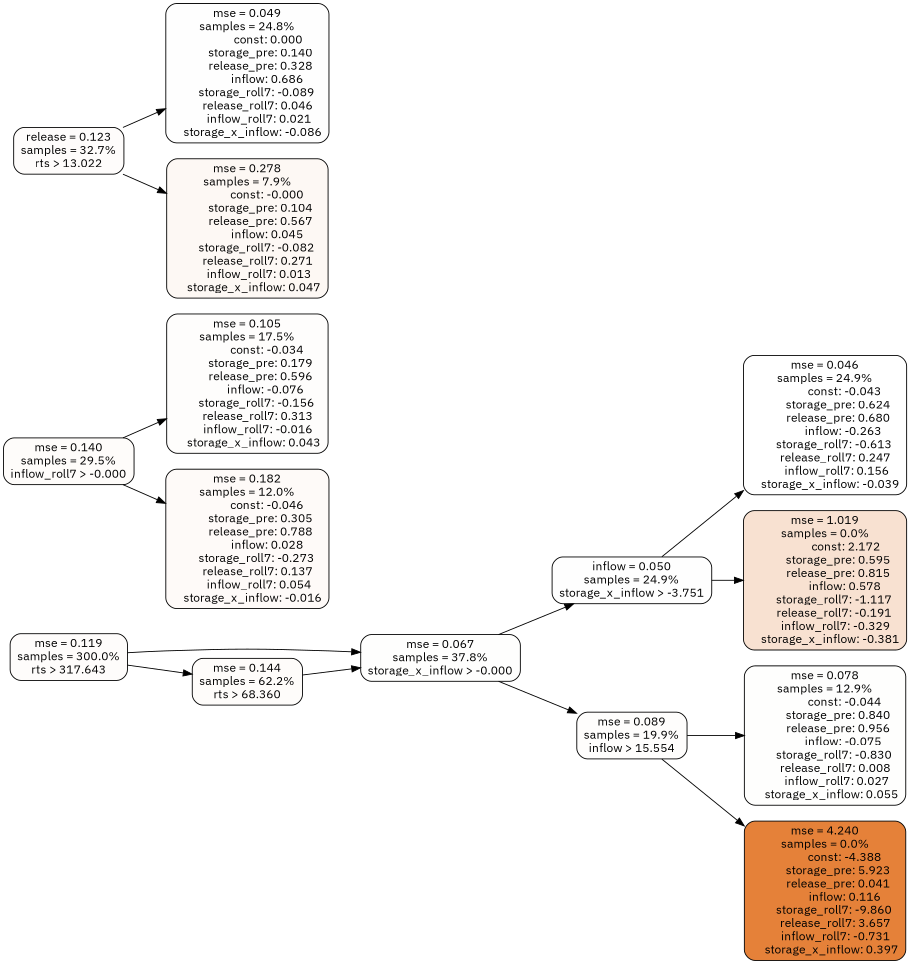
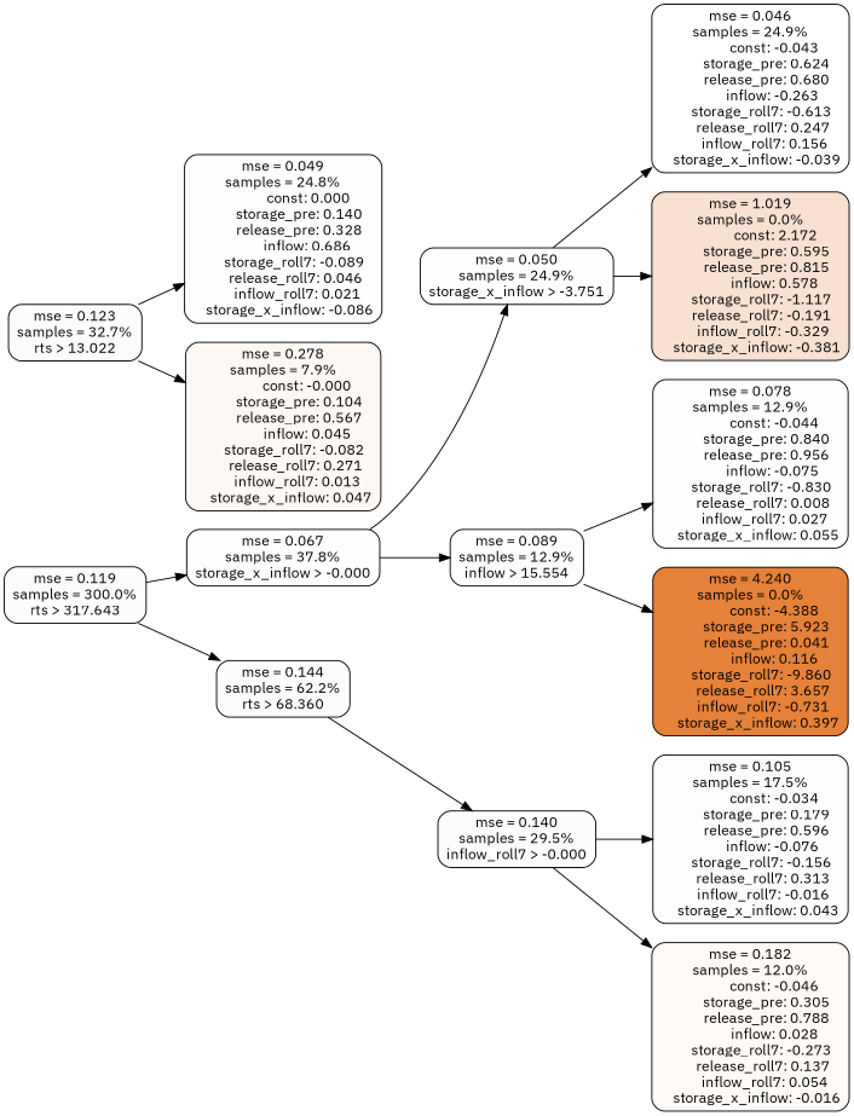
  digraph {
    fontname="IBM Plex Sans"
    rankdir=LR
    node [color=black fillcolor="#fefcfb" fontname="IBM Plex Sans" shape=rectangle style="filled, rounded"]
    edge [fontname="IBM Plex Sans"]
    n1 [label="mse = 0.119\nsamples = 300.0%\nrts > 317.643"]
    n2 [fillcolor="#fefefd" label="mse = 0.067\nsamples = 37.8%\nstorage_x_inflow > -0.000"]
    n3 [fillcolor="#fefcfa" label="mse = 0.144\nsamples = 62.2%\nrts > 68.360"]
-   n4 [fillcolor="#fefefe" label="inflow = 0.050\nsamples = 24.9%\nstorage_x_inflow > -3.751"]
-   n5 [fillcolor="#fefdfc" label="mse = 0.089\nsamples = 19.9%\ninflow > 15.554"]
+   n4 [fillcolor="#fefefe" label="mse = 0.050\nsamples = 24.9%\nstorage_x_inflow > -3.751"]
+   n5 [fillcolor="#fefdfc" label="mse = 0.089\nsamples = 12.9%\ninflow > 15.554"]
    n6 [fillcolor="#fefcfa" label="mse = 0.140\nsamples = 29.5%\ninflow_roll7 > -0.000"]
    n7 [fillcolor="#ffffff" label="mse = 0.046\nsamples = 24.9%\n               const: -0.043\n          storage_pre: 0.624\n          release_pre: 0.680\n              inflow: -0.263\n       storage_roll7: -0.613\n        release_roll7: 0.247\n         inflow_roll7: 0.156\n    storage_x_inflow: -0.039"]
    n8 [fillcolor="#f8e1d1" label="mse = 1.019\nsamples = 0.0%\n                const: 2.172\n          storage_pre: 0.595\n          release_pre: 0.815\n               inflow: 0.578\n       storage_roll7: -1.117\n       release_roll7: -0.191\n        inflow_roll7: -0.329\n    storage_x_inflow: -0.381"]
    n9 [fillcolor="#fefefd" label="mse = 0.078\nsamples = 12.9%\n               const: -0.044\n          storage_pre: 0.840\n          release_pre: 0.956\n              inflow: -0.075\n       storage_roll7: -0.830\n        release_roll7: 0.008\n         inflow_roll7: 0.027\n     storage_x_inflow: 0.055"]
    n10 [fillcolor="#e58139" label="mse = 4.240\nsamples = 0.0%\n               const: -4.388\n          storage_pre: 5.923\n          release_pre: 0.041\n               inflow: 0.116\n       storage_roll7: -9.860\n        release_roll7: 3.657\n        inflow_roll7: -0.731\n     storage_x_inflow: 0.397"]
-   n11 [label="release = 0.123\nsamples = 32.7%\nrts > 13.022"]
+   n11 [label="mse = 0.123\nsamples = 32.7%\nrts > 13.022"]
    n12 [fillcolor="#fefefe" label="mse = 0.049\nsamples = 24.8%\n                const: 0.000\n          storage_pre: 0.140\n          release_pre: 0.328\n               inflow: 0.686\n       storage_roll7: -0.089\n        release_roll7: 0.046\n         inflow_roll7: 0.021\n    storage_x_inflow: -0.086"]
    n13 [fillcolor="#fdf8f4" label="mse = 0.278\nsamples = 7.9%\n               const: -0.000\n          storage_pre: 0.104\n          release_pre: 0.567\n               inflow: 0.045\n       storage_roll7: -0.082\n        release_roll7: 0.271\n         inflow_roll7: 0.013\n     storage_x_inflow: 0.047"]
    n14 [fillcolor="#fefdfc" label="mse = 0.105\nsamples = 17.5%\n               const: -0.034\n          storage_pre: 0.179\n          release_pre: 0.596\n              inflow: -0.076\n       storage_roll7: -0.156\n        release_roll7: 0.313\n        inflow_roll7: -0.016\n     storage_x_inflow: 0.043"]
    n15 [fillcolor="#fefaf8" label="mse = 0.182\nsamples = 12.0%\n               const: -0.046\n          storage_pre: 0.305\n          release_pre: 0.788\n               inflow: 0.028\n       storage_roll7: -0.273\n        release_roll7: 0.137\n         inflow_roll7: 0.054\n    storage_x_inflow: -0.016"]
    n1 -> n2
    n1 -> n3
    n2 -> n4
    n2 -> n5
-   n3 -> n2
+   n3 -> n6
    n4 -> n7
    n4 -> n8
    n5 -> n9
    n5 -> n10
    n6 -> n14
    n6 -> n15
    n11 -> n12
    n11 -> n13
  }
